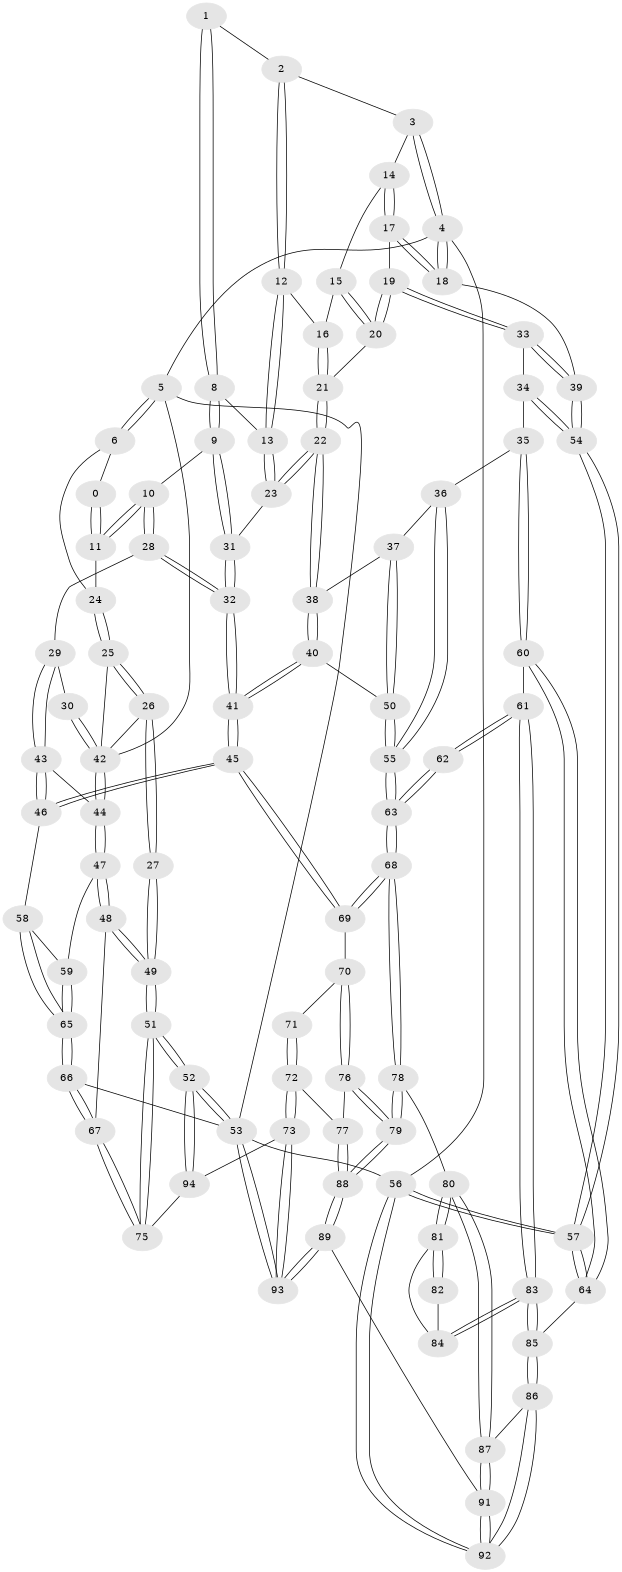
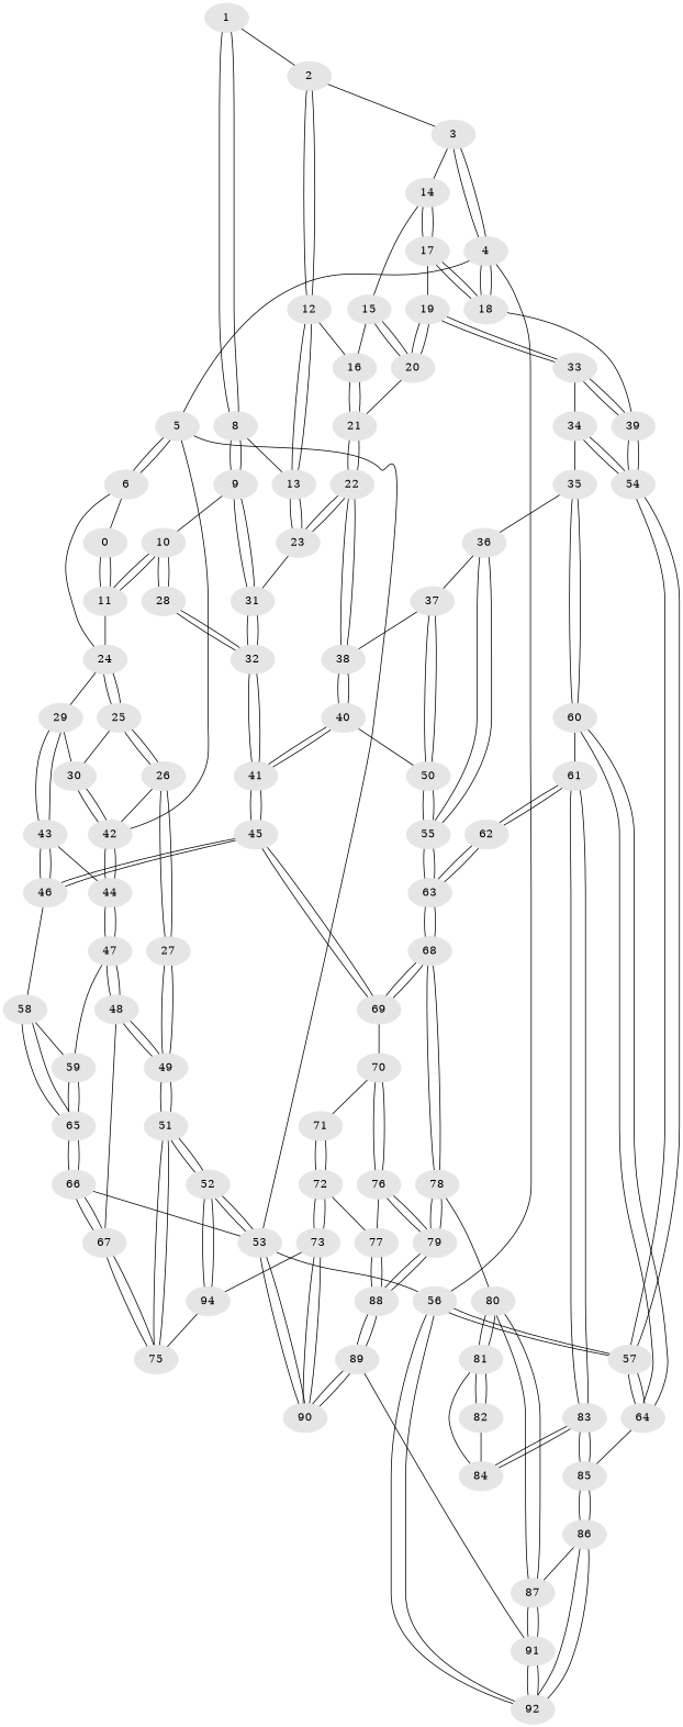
  graph {
    node [color=gray90 style=filled]
    1
    2
    8
    3
    12
    9
    13
    4
    14
    16
    5
    18
    56
    15
    17
    6
    53
    42
    39
    57
    92
    n22 [label=0]
    24
    27
    49
-   90 [label=93]
+   90
    11
    25
    10
    31
    23
    28
    32
    29
    21
    20
    19
    22
    33
    54
    34
    38
    40
    26
    30
    44
    51
    43
    41
    46
    45
    35
    36
    60
    37
    55
    64
    61
    50
    63
    69
    47
    58
    48
    59
    70
    65
    67
    75
    52
    n71 [label=94]
    68
    85
    66
    62
    83
    84
    78
    86
    71
    72
    79
    80
    76
    77
    73
    88
    89
    81
    87
    82
    91
    1 -- 2
    1 -- 8
    1 -- 8
    2 -- 3
    2 -- 12
    2 -- 12
    8 -- 9
    8 -- 9
    8 -- 13
    3 -- 4
    3 -- 4
    3 -- 14
    12 -- 13
    12 -- 13
    12 -- 16
    9 -- 10
    9 -- 31
    9 -- 31
    13 -- 23
    13 -- 23
    4 -- 5
    4 -- 18
    4 -- 18
    4 -- 56
    14 -- 15
    14 -- 17
    14 -- 17
    16 -- 21
    16 -- 21
    5 -- 6
    5 -- 6
    5 -- 53
    5 -- 42
    18 -- 39
    56 -- 57
    56 -- 57
    56 -- 92
    56 -- 92
    15 -- 16
    15 -- 20
    15 -- 20
    17 -- 18
    17 -- 18
    17 -- 19
    6 -- n22
    6 -- 24
    53 -- 56
    53 -- 90
    53 -- 90
    42 -- 44
    42 -- 44
    39 -- 54
    39 -- 54
    57 -- 64
    57 -- 64
    n22 -- 11
    n22 -- 11
    24 -- 25
    24 -- 25
    27 -- 49
    27 -- 49
    49 -- 51
    49 -- 51
    11 -- 24
    25 -- 26
    25 -- 26
-   25 -- 42
+   25 -- 30
    10 -- 11
    10 -- 11
    10 -- 28
    10 -- 28
    31 -- 32
    31 -- 32
    23 -- 31
    28 -- 32
    28 -- 32
-   28 -- 29
+   24 -- 29
    32 -- 41
    32 -- 41
    29 -- 30
    29 -- 43
    29 -- 43
    21 -- 22
    21 -- 22
    20 -- 21
    19 -- 20
    19 -- 20
    19 -- 33
    19 -- 33
    22 -- 23
    22 -- 23
    22 -- 38
    22 -- 38
    33 -- 39
    33 -- 39
    33 -- 34
    54 -- 57
    54 -- 57
    34 -- 54
    34 -- 54
    34 -- 35
    38 -- 40
    38 -- 40
    40 -- 41
    40 -- 41
    40 -- 50
    26 -- 42
    26 -- 27
    26 -- 27
    30 -- 42
    30 -- 42
    44 -- 47
    44 -- 47
    51 -- 75
    51 -- 75
    51 -- 52
    51 -- 52
    43 -- 44
    43 -- 46
    43 -- 46
    41 -- 45
    41 -- 45
    46 -- 58
    45 -- 46
    45 -- 46
    45 -- 69
    45 -- 69
    35 -- 36
    35 -- 60
    35 -- 60
    36 -- 37
    36 -- 55
    36 -- 55
    60 -- 64
    60 -- 64
    60 -- 61
    37 -- 38
    37 -- 50
    37 -- 50
    55 -- 63
    55 -- 63
    64 -- 85
    61 -- 62
    61 -- 62
    61 -- 83
    61 -- 83
    50 -- 55
    50 -- 55
    63 -- 68
    63 -- 68
    69 -- 70
    47 -- 48
    47 -- 48
    47 -- 59
    58 -- 59
    58 -- 65
    58 -- 65
    48 -- 49
    48 -- 49
    48 -- 67
    59 -- 65
    59 -- 65
    70 -- 71
    70 -- 76
    70 -- 76
    65 -- 66
    65 -- 66
    67 -- 75
    67 -- 75
    52 -- 53
    52 -- 53
    52 -- n71
    52 -- n71
    n71 -- 75
    68 -- 69
    68 -- 69
    68 -- 78
    68 -- 78
    85 -- 86
    85 -- 86
    66 -- 53
    66 -- 67
    66 -- 67
    62 -- 63
    62 -- 63
    83 -- 85
    83 -- 85
    83 -- 84
    83 -- 84
    78 -- 79
    78 -- 79
    78 -- 80
    86 -- 92
    86 -- 92
    86 -- 87
    71 -- 72
    71 -- 72
    72 -- 77
    72 -- 73
    72 -- 73
    79 -- 88
    79 -- 88
    80 -- 81
    80 -- 81
    80 -- 87
    80 -- 87
    76 -- 79
    76 -- 79
    76 -- 77
    77 -- 88
    77 -- 88
    73 -- 90
    73 -- 90
    73 -- n71
    88 -- 89
    88 -- 89
    89 -- 90
    89 -- 90
    89 -- 91
    81 -- 84
    81 -- 82
    81 -- 82
    87 -- 91
    87 -- 91
    82 -- 84
    91 -- 92
    91 -- 92
  }
